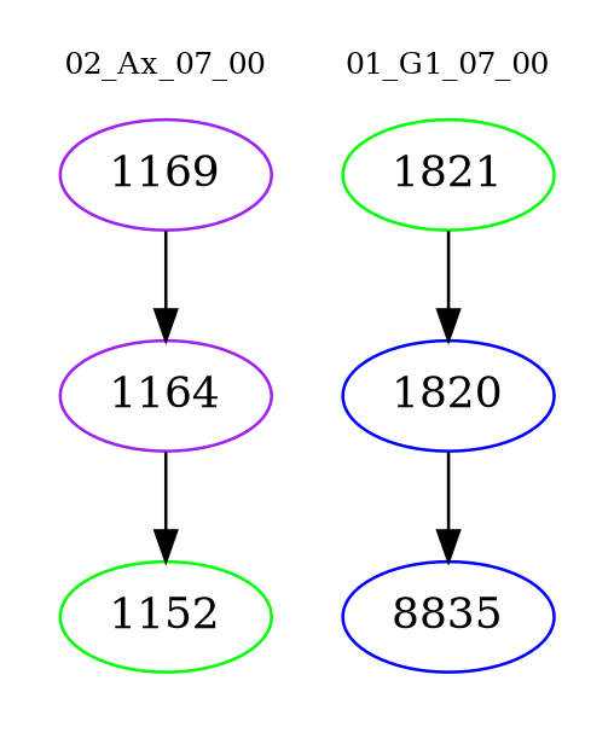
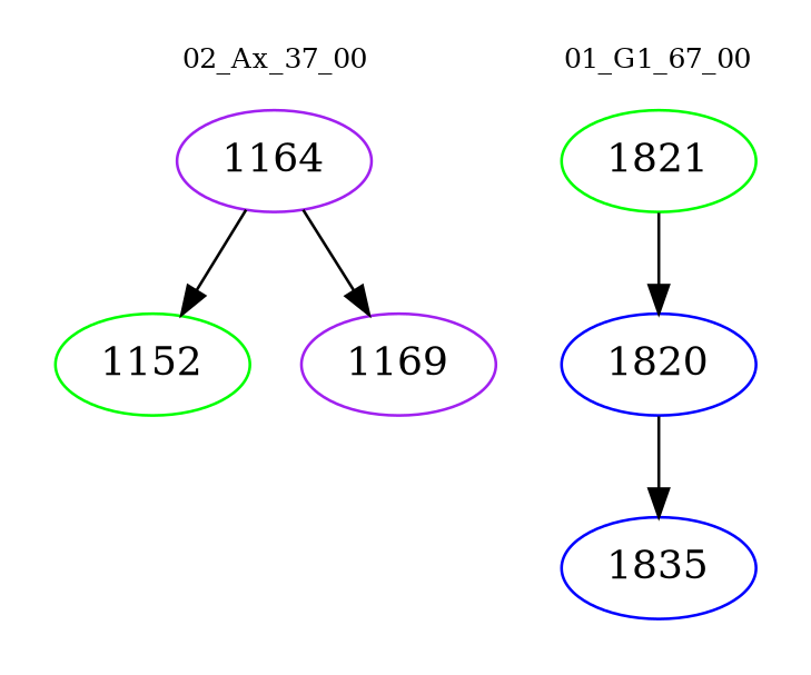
  digraph {
    node [color=purple]
    edge [color=black]
    n1 [label=1164]
    n2 [color=green label=1152]
    n3 [label=1169]
    n4 [color=blue label=1820]
    n5 [color=green label=1821]
-   n6 [color=blue label=8835]
+   n6 [color=blue label=1835]
    subgraph cluster_1 {
      color=white
      fontsize=10
-     label="02_Ax_07_00"
+     label="02_Ax_37_00"
      n1
      n2
      n3
    }
    subgraph cluster_2 {
      color=white
      fontsize=10
-     label="01_G1_07_00"
+     label="01_G1_67_00"
      n4
      n5
      n6
    }
    n1 -> n2
-   n3 -> n1
+   n1 -> n3
    n4 -> n6
    n5 -> n4
  }
